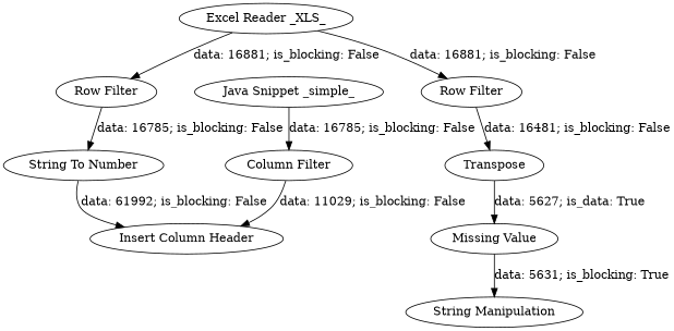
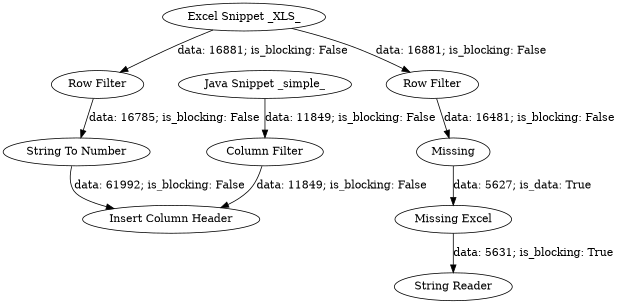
  digraph {
    rankdir=TB
    n1 [label="Insert Column Header"]
-   n2 [label="Excel Reader _XLS_"]
+   n2 [label="Excel Snippet _XLS_"]
    n3 [label="Row Filter"]
    n4 [label="Row Filter"]
    n5 [label="String To Number"]
-   n6 [label=Transpose]
-   n7 [label="String Manipulation"]
+   n6 [label=Missing]
+   n7 [label="String Reader"]
    n8 [label="Java Snippet _simple_"]
    n9 [label="Column Filter"]
-   n10 [label="Missing Value"]
+   n10 [label="Missing Excel"]
    n2 -> n3 [label="data: 16881; is_blocking: False"]
    n2 -> n4 [label="data: 16881; is_blocking: False"]
    n3 -> n5 [label="data: 16785; is_blocking: False"]
    n4 -> n6 [label="data: 16481; is_blocking: False"]
    n5 -> n1 [label="data: 61992; is_blocking: False"]
    n6 -> n10 [label="data: 5627; is_data: True"]
-   n8 -> n9 [label="data: 16785; is_blocking: False"]
-   n9 -> n1 [label="data: 11029; is_blocking: False"]
+   n8 -> n9 [label="data: 11849; is_blocking: False"]
+   n9 -> n1 [label="data: 11849; is_blocking: False"]
    n10 -> n7 [label="data: 5631; is_blocking: True"]
  }
